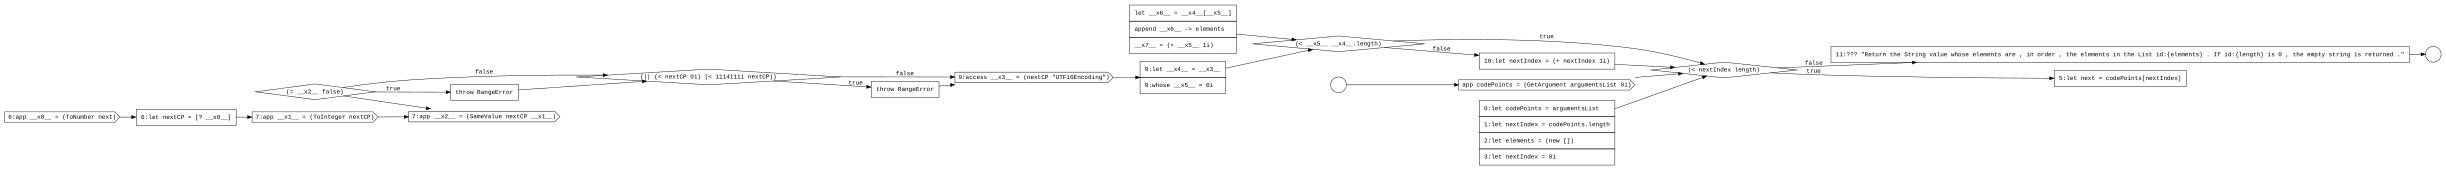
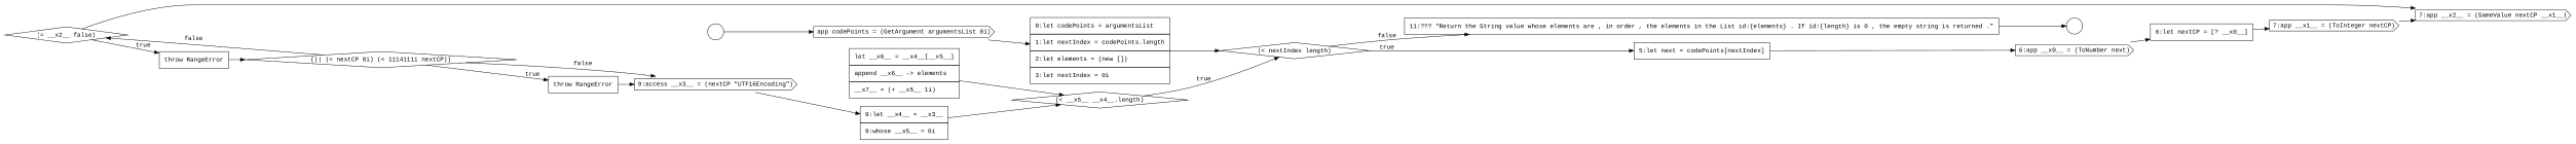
  digraph {
    fontname="Liberation Mono"
    rankdir=LR
    node [color=black fillcolor=white fontname="Liberation Mono" shape=none style=filled]
    edge [color=black fontname="Liberation Mono"]
    n1 [label=<<font color="black">     <table border="0" cellborder="1" cellspacing="0" cellpadding="10">       <tr><td align="left">let __x6__ = __x4__[__x5__]</td></tr>       <tr><td align="left">append __x6__ -&gt; elements</td></tr>       <tr><td align="left">__x7__ = (+ __x5__ 1i)</td></tr>     </table>   </font>> margin=0]
    n2 [label=<<font color="black">(&lt; __x5__ __x4__.length)</font>> shape=diamond]
    n3 [label=<<font color="black">(&lt; nextIndex length)</font>> shape=diamond]
-   n4 [label=<<font color="black">     <table border="0" cellborder="1" cellspacing="0" cellpadding="10">       <tr><td align="left">10:let nextIndex = (+ nextIndex 1i)</td></tr>     </table>   </font>> margin=0]
    n5 [label=<<font color="black">     <table border="0" cellborder="1" cellspacing="0" cellpadding="10">       <tr><td align="left">11:??? &quot;Return the String value whose elements are , in order , the elements in the List id:{elements} . If id:{length} is 0 , the empty string is returned .&quot;</td></tr>     </table>   </font>> margin=0]
    n6 [label=<<font color="black">     <table border="0" cellborder="1" cellspacing="0" cellpadding="10">       <tr><td align="left">5:let next = codePoints[nextIndex]</td></tr>     </table>   </font>> margin=0]
    n7 [label=" " shape=circle]
    n8 [label=<<font color="black">6:app __x0__ = (ToNumber next)</font>> shape=cds]
    n9 [label=<<font color="black">7:app __x2__ = (SameValue nextCP __x1__)</font>> shape=cds]
    n10 [label=<<font color="black">(= __x2__ false)</font>> shape=diamond]
    n11 [label=<<font color="black">(|| (&lt; nextCP 0i) (&lt; 1114111i nextCP))</font>> shape=diamond]
    n12 [label=<<font color="black">     <table border="0" cellborder="1" cellspacing="0" cellpadding="10">       <tr><td align="left">throw RangeError</td></tr>     </table>   </font>> margin=0]
    n13 [label=<<font color="black">9:access __x3__ = (nextCP &quot;UTF16Encoding&quot;)</font>> shape=cds]
    n14 [label=<<font color="black">     <table border="0" cellborder="1" cellspacing="0" cellpadding="10">       <tr><td align="left">9:let __x4__ = __x3__</td></tr>       <tr><td align="left">9:whose __x5__ = 0i</td></tr>     </table>   </font>> margin=0]
    n15 [label=<<font color="black">app codePoints = (GetArgument argumentsList 0i)</font>> shape=cds]
    n16 [label=<<font color="black">     <table border="0" cellborder="1" cellspacing="0" cellpadding="10">       <tr><td align="left">0:let codePoints = argumentsList</td></tr>       <tr><td align="left">1:let nextIndex = codePoints.length</td></tr>       <tr><td align="left">2:let elements = (new [])</td></tr>       <tr><td align="left">3:let nextIndex = 0i</td></tr>     </table>   </font>> margin=0]
    n17 [label=<<font color="black">     <table border="0" cellborder="1" cellspacing="0" cellpadding="10">       <tr><td align="left">throw RangeError</td></tr>     </table>   </font>> margin=0]
    n18 [label=<<font color="black">     <table border="0" cellborder="1" cellspacing="0" cellpadding="10">       <tr><td align="left">6:let nextCP = [? __x0__]</td></tr>     </table>   </font>> margin=0]
    n19 [label=<<font color="black">7:app __x1__ = (ToInteger nextCP)</font>> shape=cds]
    n20 [label=" " shape=circle]
    n1 -> n2
    n2 -> n3 [label=<<font color="black">true</font>>]
-   n2 -> n4 [label=<<font color="black">false</font>>]
    n3 -> n5 [label=<<font color="black">false</font>>]
    n3 -> n6 [label=<<font color="black">true</font>>]
-   n4 -> n3
    n5 -> n7
+   n6 -> n8
    n8 -> n18
    n10 -> n9
-   n10 -> n11 [label=<<font color="black">false</font>>]
+   n11 -> n10 [label=<<font color="black">false</font>>]
    n10 -> n12 [label=<<font color="black">true</font>>]
    n11 -> n13 [label=<<font color="black">false</font>>]
    n11 -> n17 [label=<<font color="black">true</font>>]
    n12 -> n11
    n13 -> n14
    n14 -> n2
-   n15 -> n3
+   n15 -> n16
    n16 -> n3
    n17 -> n13
    n18 -> n19
    n19 -> n9
    n20 -> n15
  }
